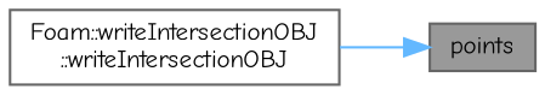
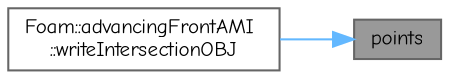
  digraph {
    rankdir=RL
    fontname="Comic Neue"
    node [fontname="Comic Neue" fontsize=10 shape=box style=filled]
    n1 [color=gray40 fillcolor=grey60 fontcolor=black height=0.2 label=points width=0.4]
-   n2 [color=grey40 fillcolor=white height=0.2 label="Foam::writeIntersectionOBJ\l::writeIntersectionOBJ" width=0.4]
+   n2 [color=grey40 fillcolor=white height=0.2 label="Foam::advancingFrontAMI\l::writeIntersectionOBJ" width=0.4]
    n1 -> n2 [color=steelblue1 dir=back fontname="Comic Neue" fontsize=10 labelfontname=Helvetica labelfontsize=10 style=solid]
  }
